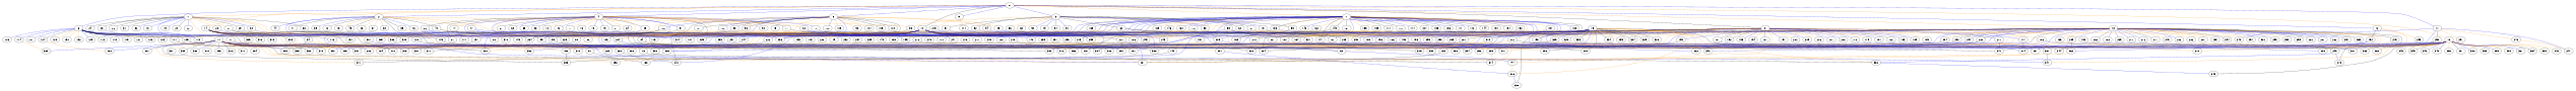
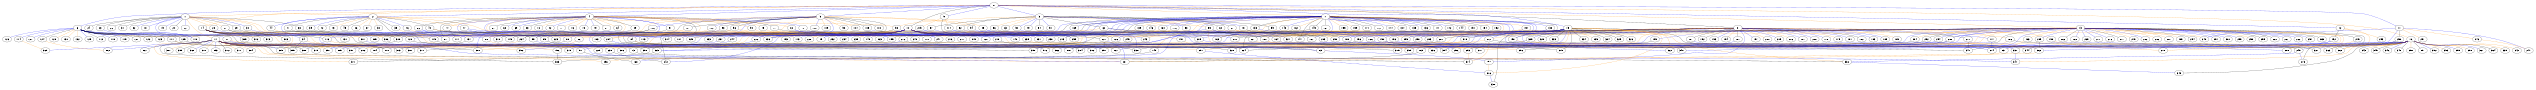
  graph {
    edge [color=blue]
    0
    1
    2
    3
    4
    5
    6
    7
    8
    9
    10
    11
    12
    13
    14
    15
    16
    32
    33
    17
    18
    19
    20
    21
    22
    23
    24
    25
    26
    27
    28
    29
    30
    31
    272
    34
    35
    36
    37
    38
    39
    40
    41
    42
    43
    44
    45
    46
    47
    338
    191
    58
    48
    49
    50
    51
    52
    53
    54
    55
    56
    57
    59
    60
    61
    62
    63
    64
    65
    66
    67
    68
    69
    70
    71
    72
    73
    74
    75
    76
    77
    78
    79
    80
    81
    82
    83
    84
    85
    86
    87
    88
    89
    90
    91
    92
    96
    98
    99
    100
    101
    102
    97
    104
    105
    106
    103
    108
    109
    107
    93
    94
    95
    305
    233
    128
    130
    131
    132
    129
    110
    111
    112
    113
    114
    115
    116
    117
    118
    119
    120
    121
    122
    123
    124
    125
    126
    127
    195
    133
    134
    135
    136
    137
    138
    139
    140
    141
    142
    143
    144
    145
    146
    147
    148
    149
    150
    151
    152
    153
    154
    155
    156
    157
    158
    159
    160
    161
    162
    163
    164
    165
    166
    167
    168
    169
    170
    171
    172
    173
    174
    175
    176
    236
    274
    177
    178
    179
    180
    181
    182
    183
    184
    185
    186
    187
    188
    189
    190
    192
    193
    194
    196
    197
    198
    199
    200
    201
    202
    203
    204
    205
    206
    207
    208
    209
    210
    211
    212
    213
    214
    215
    216
    217
    218
    219
    220
    221
    222
    223
    224
    225
    226
    227
    228
    229
    230
    231
    232
    234
    235
    237
    238
    239
    240
    241
    242
    243
    244
    245
    246
    247
    248
    249
    250
    251
    252
    253
    360
    256
    258
    259
    260
    261
    262
    257
    264
    265
    266
    267
    268
    269
    270
    271
    273
    275
    276
    277
    278
    279
    280
    281
    282
    283
    284
    285
    286
    287
    288
    289
    290
    291
    292
    293
    294
    295
    296
    297
    298
    263
    300
    299
    254
    255
    301
    302
    303
    304
    306
    307
    308
    309
    310
    311
    312
    313
    314
    315
    316
    317
    318
    319
    320
    321
    322
    323
    324
    325
    326
    327
    328
    329
    330
    331
    332
    333
    334
    335
    336
    337
    339
    340
    341
    342
    343
    344
    345
    346
    347
    348
    349
    350
    351
    352
    353
    354
    355
    356
    357
    358
    359
    361
    362
    363
    364
    365
    384
    386
    387
    388
    389
    390
    385
    392
    393
    395
    396
    397
    398
    399
    391
    366
    367
    368
    369
    370
    371
    372
    373
    374
    375
    n392 [label=576]
    377
    378
    379
    380
    381
    382
    383
    0 -- 1 [color=darkorange]
    0 -- 2
    0 -- 3
    0 -- 4
    0 -- 5
    0 -- 6
    0 -- 7 [color=darkorange]
    0 -- 8 [color=black]
    0 -- 9
    0 -- 10 [color=black]
    0 -- 11
    0 -- 12
    0 -- 13 [color=darkorange]
    0 -- 14 [color=darkorange]
+   0 -- 15
    0 -- 16 [color=darkorange]
    1 -- 32
    1 -- 33 [color=black]
    1 -- 17 [color=darkorange]
    1 -- 18
    1 -- 19
    1 -- 20 [color=black]
    1 -- 21 [color=darkorange]
    1 -- 22
    1 -- 23 [color=black]
    1 -- 24 [color=black]
    1 -- 25 [color=darkorange]
    1 -- 26 [color=black]
    1 -- 27
    1 -- 28 [color=darkorange]
    1 -- 29 [color=black]
    1 -- 30
    1 -- 31 [color=black]
    1 -- 272 [color=darkorange]
    2 -- 34
    2 -- 35 [color=black]
    2 -- 36 [color=darkorange]
    2 -- 37 [color=darkorange]
    2 -- 38 [color=darkorange]
    2 -- 39
    2 -- 40 [color=black]
    2 -- 41 [color=black]
    2 -- 42 [color=black]
    2 -- 43 [color=darkorange]
    2 -- 44
    2 -- 45 [color=black]
    2 -- 46
    2 -- 47 [color=darkorange]
    2 -- 338 [color=black]
    2 -- 191 [color=darkorange]
    2 -- 58 [color=darkorange]
    3 -- 58 [color=darkorange]
    3 -- 48
    3 -- 49
    3 -- 50
    3 -- 51
    3 -- 52 [color=black]
    3 -- 53
    3 -- 54 [color=black]
    3 -- 55 [color=darkorange]
    3 -- 56 [color=darkorange]
    3 -- 57 [color=black]
    3 -- 59 [color=black]
    3 -- 60 [color=black]
    3 -- 61 [color=black]
    3 -- 62 [color=black]
    3 -- 63 [color=darkorange]
    4 -- 64 [color=darkorange]
    4 -- 65 [color=black]
    4 -- 66 [color=black]
    4 -- 67 [color=black]
    4 -- 68
    4 -- 69
    4 -- 70
    4 -- 71 [color=darkorange]
    4 -- 72 [color=darkorange]
    4 -- 73
    4 -- 74 [color=darkorange]
    4 -- 75 [color=darkorange]
    4 -- 76 [color=darkorange]
    4 -- 77 [color=black]
    4 -- 78
    4 -- 79
    4 -- 80
    4 -- 81 [color=black]
    4 -- 82 [color=darkorange]
    4 -- 83 [color=black]
    4 -- 84 [color=darkorange]
    4 -- 85
    4 -- 86 [color=darkorange]
    4 -- 87 [color=black]
    4 -- 88 [color=darkorange]
    4 -- 89 [color=black]
    4 -- 90 [color=darkorange]
    4 -- 91
    4 -- 92
    5 -- 96 [color=black]
    5 -- 98 [color=darkorange]
    5 -- 99 [color=black]
    5 -- 100 [color=black]
    5 -- 101 [color=black]
    5 -- 102
    5 -- 97
    5 -- 104 [color=darkorange]
    5 -- 105 [color=black]
    5 -- 106
    5 -- 103 [color=black]
    5 -- 108
    5 -- 109 [color=darkorange]
    5 -- 107
    5 -- 93 [color=black]
    5 -- 94 [color=darkorange]
    5 -- 95 [color=darkorange]
    5 -- 305 [color=darkorange]
    5 -- 233 [color=darkorange]
    6 -- 128 [color=darkorange]
    6 -- 130 [color=darkorange]
    6 -- 131 [color=darkorange]
    6 -- 132 [color=darkorange]
    6 -- 129
    6 -- 110
    6 -- 111
    6 -- 112 [color=black]
    6 -- 113
    6 -- 114
    6 -- 115 [color=black]
    6 -- 116 [color=black]
    6 -- 117
    6 -- 118
    6 -- 119
    6 -- 120 [color=black]
    6 -- 121 [color=black]
    6 -- 122 [color=black]
    6 -- 123 [color=black]
    6 -- 124 [color=black]
    6 -- 125 [color=black]
    6 -- 126
    6 -- 127
    6 -- 195
    7 -- 133 [color=black]
    7 -- 134 [color=darkorange]
    7 -- 135 [color=black]
    7 -- 136
    7 -- 137
    7 -- 138
    7 -- 139 [color=darkorange]
    7 -- 140
    7 -- 141 [color=black]
    7 -- 142
    7 -- 143
    7 -- 144 [color=black]
    7 -- 145 [color=black]
    7 -- 146 [color=darkorange]
    7 -- 147 [color=black]
    7 -- 148
    7 -- 149 [color=darkorange]
    7 -- 150
    7 -- 151 [color=darkorange]
    7 -- 152 [color=darkorange]
    7 -- 153
    7 -- 154 [color=black]
    7 -- 155 [color=darkorange]
    7 -- 156 [color=black]
    7 -- 157 [color=darkorange]
    7 -- 158 [color=black]
    7 -- 159 [color=darkorange]
    7 -- 160
    7 -- 161 [color=black]
    7 -- 162 [color=darkorange]
    7 -- 163 [color=darkorange]
    7 -- 164 [color=darkorange]
    7 -- 165
    7 -- 166
    7 -- 167
    7 -- 168
    7 -- 169
    7 -- 170
    7 -- 171 [color=black]
    7 -- 172 [color=black]
    7 -- 173
    7 -- 174
    7 -- 175 [color=black]
    7 -- 176
    7 -- 236 [color=black]
    7 -- 274
    8 -- 191
    8 -- 195 [color=black]
    8 -- 177
    8 -- 178
    8 -- 179 [color=darkorange]
    8 -- 180 [color=black]
    8 -- 181
    8 -- 182 [color=black]
    8 -- 183
    8 -- 184
    8 -- 185
    8 -- 186 [color=darkorange]
    8 -- 187 [color=black]
    8 -- 188
    8 -- 189 [color=darkorange]
-   8 -- 190 [color=darkorange]
+   8 -- 190
    8 -- 192 [color=black]
    8 -- 193
    8 -- 194 [color=darkorange]
    8 -- 196 [color=darkorange]
    8 -- 197
    8 -- 198 [color=darkorange]
    8 -- 199
    8 -- 200 [color=darkorange]
    8 -- 201 [color=black]
    8 -- 202 [color=darkorange]
    8 -- 203 [color=darkorange]
    8 -- 204 [color=darkorange]
    8 -- 205
    8 -- 206 [color=darkorange]
    8 -- 207
    8 -- 208
    8 -- 209
    8 -- 210 [color=black]
    8 -- 211 [color=black]
    8 -- 212 [color=darkorange]
-   10 -- 213 [color=black]
+   9 -- 213 [color=black]
    9 -- 214 [color=darkorange]
    9 -- 215 [color=darkorange]
    10 -- 25
    10 -- 88 [color=darkorange]
    10 -- 233 [color=black]
    10 -- 236
    10 -- 216 [color=darkorange]
    10 -- 217
    10 -- 218
    10 -- 219 [color=darkorange]
    10 -- 220
    10 -- 221 [color=black]
    10 -- 222
    10 -- 223 [color=darkorange]
    10 -- 224 [color=darkorange]
    10 -- 225 [color=black]
    10 -- 226 [color=black]
    10 -- 227 [color=black]
    10 -- 228 [color=darkorange]
    10 -- 229 [color=darkorange]
    10 -- 230 [color=darkorange]
    10 -- 231 [color=darkorange]
    10 -- 232
    10 -- 234
    10 -- 235 [color=darkorange]
    10 -- 237
    10 -- 238 [color=darkorange]
    10 -- 239 [color=darkorange]
    10 -- 240 [color=darkorange]
    10 -- 241
    10 -- 242
    10 -- 243
    10 -- 244
    10 -- 245
    11 -- 246 [color=darkorange]
    11 -- 247
    11 -- 248
    11 -- 249
    11 -- 250 [color=black]
    11 -- 251 [color=darkorange]
    12 -- 252 [color=black]
    12 -- 253 [color=darkorange]
    12 -- 360 [color=darkorange]
    13 -- 272 [color=black]
    13 -- 274
    13 -- 256 [color=darkorange]
    13 -- 258 [color=darkorange]
    13 -- 259 [color=black]
    13 -- 260 [color=black]
    13 -- 261
    13 -- 262
    13 -- 257
    13 -- 264 [color=black]
    13 -- 265 [color=black]
    13 -- 266 [color=black]
    13 -- 267
    13 -- 268
    13 -- 269
    13 -- 270
    13 -- 271
    13 -- 273 [color=black]
    13 -- 275 [color=black]
    13 -- 276
    13 -- 277 [color=black]
    13 -- 278 [color=darkorange]
    13 -- 279 [color=darkorange]
    13 -- 280
    13 -- 281 [color=black]
    13 -- 282
    13 -- 283 [color=darkorange]
    13 -- 284 [color=darkorange]
    13 -- 285
    13 -- 286 [color=darkorange]
    13 -- 287 [color=darkorange]
    13 -- 288 [color=darkorange]
    13 -- 289 [color=darkorange]
    13 -- 290
    13 -- 291 [color=darkorange]
    13 -- 292 [color=black]
    13 -- 293 [color=black]
    13 -- 294 [color=black]
    13 -- 295
    13 -- 296
-   13 -- 297 [color=darkorange]
+   13 -- 297
    13 -- 298 [color=black]
    13 -- 263 [color=darkorange]
    13 -- 300
    13 -- 299
    13 -- 254
    13 -- 255 [color=darkorange]
    14 -- 88
    14 -- 305
    14 -- 270 [color=black]
    14 -- 301 [color=darkorange]
    14 -- 302 [color=black]
    14 -- 303 [color=darkorange]
    14 -- 304 [color=black]
    14 -- 306 [color=darkorange]
    14 -- 307 [color=darkorange]
    14 -- 308 [color=black]
    14 -- 309
    14 -- 310
    14 -- 311 [color=darkorange]
    14 -- 312 [color=black]
    14 -- 313 [color=black]
    15 -- 25
    15 -- 314 [color=black]
    15 -- 315
    15 -- 316 [color=darkorange]
    15 -- 317 [color=darkorange]
    15 -- 318 [color=black]
    15 -- 319 [color=black]
    15 -- 320
    15 -- 321 [color=black]
    15 -- 322 [color=darkorange]
    15 -- 323
    15 -- 324 [color=black]
    15 -- 325 [color=black]
    15 -- 326 [color=black]
    15 -- 327 [color=darkorange]
    15 -- 328 [color=black]
    15 -- 329
    15 -- 330 [color=black]
    15 -- 331
    15 -- 332 [color=darkorange]
    15 -- 333 [color=black]
    15 -- 334 [color=black]
    15 -- 335 [color=darkorange]
    15 -- 336
    16 -- 338 [color=black]
    16 -- 65 [color=darkorange]
    16 -- 360 [color=darkorange]
    16 -- 337 [color=darkorange]
    16 -- 339 [color=darkorange]
    16 -- 340
    16 -- 341 [color=black]
    16 -- 342 [color=darkorange]
    16 -- 343 [color=darkorange]
    16 -- 344 [color=black]
    16 -- 345 [color=black]
    16 -- 346
    16 -- 347 [color=darkorange]
    16 -- 348 [color=black]
    16 -- 349 [color=black]
    16 -- 350 [color=darkorange]
    16 -- 351 [color=black]
    16 -- 352
    16 -- 353 [color=darkorange]
    16 -- 354
    16 -- 355
    16 -- 356 [color=black]
    16 -- 357 [color=darkorange]
    16 -- 358 [color=darkorange]
    16 -- 359
    16 -- 361
    16 -- 362
    16 -- 363 [color=darkorange]
    16 -- 364 [color=black]
    16 -- 365
    33 -- 209 [color=black]
    17 -- 384 [color=darkorange]
    17 -- 386 [color=darkorange]
    17 -- 387 [color=darkorange]
    17 -- 388 [color=black]
    17 -- 389
    17 -- 390 [color=black]
    17 -- 385
    17 -- 392 [color=darkorange]
    17 -- 393
    17 -- 395 [color=black]
    17 -- 396 [color=darkorange]
    17 -- 397 [color=darkorange]
    17 -- 398 [color=black]
    17 -- 399 [color=black]
    17 -- 391 [color=darkorange]
    17 -- 366 [color=darkorange]
    17 -- 367 [color=black]
    17 -- 368
    17 -- 369
    17 -- 370 [color=darkorange]
    17 -- 371 [color=darkorange]
    17 -- 372 [color=black]
    17 -- 373
    17 -- 374 [color=black]
    17 -- 375 [color=darkorange]
    17 -- n392
    17 -- 377 [color=darkorange]
    17 -- 378
    17 -- 379
    17 -- 380 [color=black]
    17 -- 381 [color=darkorange]
    17 -- 382
    17 -- 383 [color=black]
    21 -- 255 [color=black]
    21 -- 303 [color=black]
    23 -- 110
    27 -- 156 [color=darkorange]
    27 -- 391
    28 -- 137
    29 -- 175 [color=black]
    30 -- 314
    272 -- 315 [color=black]
    272 -- 391
    34 -- 395 [color=black]
    34 -- 373 [color=darkorange]
    35 -- 291 [color=darkorange]
    39 -- 204 [color=black]
    40 -- 99 [color=black]
    40 -- 323 [color=darkorange]
    40 -- 347
    41 -- 264 [color=black]
    44 -- 389 [color=darkorange]
    46 -- 115 [color=darkorange]
    47 -- 236
    47 -- 223
    191 -- 291 [color=darkorange]
    58 -- 85 [color=black]
    58 -- 107 [color=darkorange]
    48 -- 298 [color=black]
    50 -- 390
    51 -- 115 [color=black]
    52 -- 338
    52 -- 117
    52 -- 380 [color=darkorange]
    53 -- 209
    55 -- 166 [color=black]
    55 -- 296
    55 -- 359 [color=darkorange]
    55 -- 378
    56 -- 113
    56 -- 188 [color=black]
    57 -- 80
    57 -- 238
    59 -- 163 [color=black]
    59 -- 248 [color=darkorange]
    60 -- 150 [color=darkorange]
    61 -- 196 [color=darkorange]
    61 -- 295 [color=darkorange]
    61 -- 392
    62 -- 65
    62 -- 86 [color=darkorange]
    62 -- 167 [color=black]
    65 -- 190
    66 -- 87
    70 -- 203 [color=black]
    72 -- 131 [color=darkorange]
    72 -- 153 [color=darkorange]
    73 -- 332 [color=black]
    74 -- 117 [color=black]
    75 -- 148 [color=darkorange]
    77 -- 170 [color=black]
    80 -- 311 [color=black]
    82 -- 140
    82 -- 180
    83 -- 116
    84 -- 354 [color=black]
    84 -- 359 [color=darkorange]
    85 -- 230 [color=black]
    86 -- 156 [color=darkorange]
    88 -- 97 [color=darkorange]
    89 -- 99 [color=black]
    90 -- 173 [color=darkorange]
    90 -- 225 [color=darkorange]
    91 -- 224 [color=black]
    92 -- 103 [color=darkorange]
    92 -- 210
    92 -- 380
    96 -- 236 [color=darkorange]
    96 -- 242 [color=black]
    99 -- 381
    100 -- 120
    101 -- 204 [color=darkorange]
    102 -- 113 [color=darkorange]
    97 -- 168 [color=black]
    106 -- 264 [color=black]
    106 -- 306 [color=black]
    93 -- 290 [color=darkorange]
    93 -- 308
    93 -- 398 [color=darkorange]
    94 -- 164
    95 -- 327
    111 -- 184 [color=darkorange]
    111 -- 202 [color=black]
    114 -- 369 [color=darkorange]
    115 -- 320 [color=black]
    116 -- 229 [color=darkorange]
    120 -- 267 [color=black]
    124 -- 382 [color=darkorange]
    125 -- 270 [color=black]
    133 -- 283
    133 -- 310 [color=black]
    137 -- 307 [color=black]
    138 -- 158
    139 -- 227 [color=darkorange]
    143 -- 375
    145 -- 147
    145 -- 213 [color=black]
    145 -- 281
    146 -- 226
    149 -- 383 [color=black]
    150 -- 319 [color=black]
    150 -- 337
    152 -- 221 [color=black]
    156 -- 383 [color=black]
    157 -- 212
    157 -- 315 [color=darkorange]
    158 -- 322
    158 -- 363 [color=darkorange]
    160 -- 245 [color=darkorange]
    161 -- 167 [color=darkorange]
    162 -- 224 [color=black]
    164 -- 341 [color=black]
    165 -- 381 [color=black]
    166 -- 317
    169 -- 236
    176 -- 243 [color=darkorange]
    177 -- 274
    180 -- 336 [color=darkorange]
    180 -- 340 [color=darkorange]
    186 -- 274 [color=darkorange]
    186 -- 249 [color=black]
    187 -- 322
    190 -- 316 [color=darkorange]
    196 -- 288
    198 -- 278 [color=darkorange]
    199 -- 224 [color=black]
    201 -- 362
    204 -- 365
    209 -- 256
    211 -- 341 [color=black]
    212 -- 344 [color=black]
    212 -- 386 [color=darkorange]
    212 -- 374 [color=darkorange]
    214 -- 255
    215 -- 231
    218 -- 357 [color=black]
    221 -- 293 [color=darkorange]
    222 -- 365
    227 -- 357 [color=black]
    227 -- 381
    230 -- 242 [color=black]
    237 -- 397
    239 -- 356 [color=darkorange]
    244 -- 385
    246 -- 247 [color=darkorange]
    249 -- 273
    249 -- 332
    250 -- 321
    250 -- 363 [color=black]
    252 -- 302
    252 -- 331
    264 -- 379 [color=darkorange]
    275 -- 288 [color=darkorange]
    280 -- 304
    280 -- 378 [color=black]
    281 -- 320 [color=black]
    284 -- 373 [color=black]
    285 -- 362 [color=black]
    291 -- 316
    292 -- n392 [color=black]
    293 -- 374 [color=darkorange]
    296 -- 390 [color=black]
    263 -- 331 [color=darkorange]
    254 -- 366
    301 -- 357
    308 -- 388 [color=black]
    316 -- 330
    318 -- 359 [color=darkorange]
    329 -- 362 [color=darkorange]
    329 -- 398 [color=black]
    331 -- 396 [color=darkorange]
    332 -- 349
    337 -- 347
    362 -- 381 [color=darkorange]
    365 -- 371 [color=black]
  }
